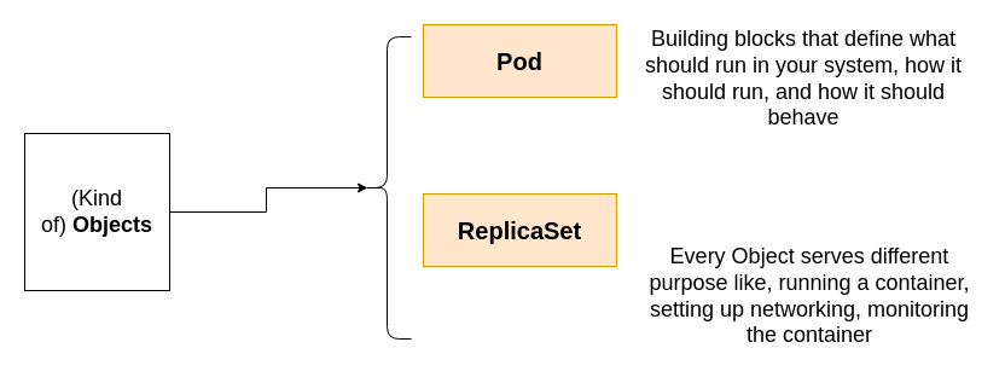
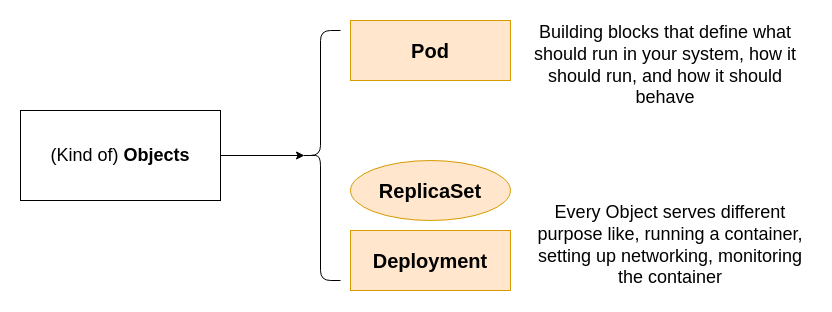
  <mxCell id="0" />
  <mxCell id="1" parent="0" />
- <mxCell id="2" value="&lt;font style=&quot;font-size: 18px;&quot;&gt;(Kind of)&amp;nbsp;&lt;b&gt;Objects&lt;/b&gt;&lt;/font&gt;" style="rounded=0;whiteSpace=wrap;html=1;" parent="1" vertex="1"><mxGeometry x="20" y="110" width="120" height="130" as="geometry" /></mxCell>
+ <mxCell id="2" value="&lt;font style=&quot;font-size: 18px;&quot;&gt;(Kind of)&amp;nbsp;&lt;b&gt;Objects&lt;/b&gt;&lt;/font&gt;" style="rounded=0;whiteSpace=wrap;html=1;" parent="1" vertex="1"><mxGeometry x="20" y="110" width="200" height="90" as="geometry" /></mxCell>
  <mxCell id="3" value="&lt;font style=&quot;font-size: 20px;&quot;&gt;&lt;b&gt;Pod&lt;/b&gt;&lt;/font&gt;" style="rounded=0;whiteSpace=wrap;html=1;fillColor=#ffe6cc;strokeColor=#d79b00;" parent="1" vertex="1"><mxGeometry x="350" y="20" width="160" height="60" as="geometry" /></mxCell>
- <mxCell id="4" value="&lt;font style=&quot;font-size: 20px;&quot;&gt;&lt;b&gt;ReplicaSet&lt;/b&gt;&lt;/font&gt;" style="rounded=0;whiteSpace=wrap;html=1;fillColor=#ffe6cc;strokeColor=#d79b00;" parent="1" vertex="1"><mxGeometry x="350" y="160" width="160" height="60" as="geometry" /></mxCell>
+ <mxCell id="4" value="&lt;font style=&quot;font-size: 20px;&quot;&gt;&lt;b&gt;ReplicaSet&lt;/b&gt;&lt;/font&gt;" style="ellipse;whiteSpace=wrap;html=1;fillColor=#ffe6cc;strokeColor=#d79b00;" parent="1" vertex="1"><mxGeometry x="350" y="160" width="160" height="60" as="geometry" /></mxCell>
+ <mxCell id="5" value="&lt;font style=&quot;font-size: 20px;&quot;&gt;&lt;b&gt;Deployment&lt;/b&gt;&lt;/font&gt;" style="rounded=0;whiteSpace=wrap;html=1;fillColor=#ffe6cc;strokeColor=#d79b00;" parent="1" vertex="1"><mxGeometry x="350" y="230" width="160" height="60" as="geometry" /></mxCell>
  <mxCell id="6" value="" style="shape=curlyBracket;whiteSpace=wrap;html=1;rounded=1;labelPosition=left;verticalLabelPosition=middle;align=right;verticalAlign=middle;" parent="1" vertex="1"><mxGeometry x="300" y="30" width="40" height="250" as="geometry" /></mxCell>
  <mxCell id="7" style="edgeStyle=orthogonalEdgeStyle;rounded=0;orthogonalLoop=1;jettySize=auto;html=1;entryX=0.1;entryY=0.5;entryDx=0;entryDy=0;entryPerimeter=0;" parent="1" source="2" target="6" edge="1"><mxGeometry relative="1" as="geometry" /></mxCell>
  <mxCell id="8" value="&lt;font style=&quot;font-size: 18px;&quot;&gt;Building blocks that define what should run in your system, how it should run, and how it should behave&lt;/font&gt;" style="text;html=1;align=center;verticalAlign=middle;whiteSpace=wrap;rounded=0;" parent="1" vertex="1"><mxGeometry x="530" y="50" width="270" height="30" as="geometry" /></mxCell>
  <mxCell id="9" value="&lt;font style=&quot;font-size: 18px;&quot;&gt;Every Object serves different purpose like, running a container, setting up networking, monitoring the container&lt;/font&gt;" style="text;html=1;align=center;verticalAlign=middle;whiteSpace=wrap;rounded=0;" parent="1" vertex="1"><mxGeometry x="530" y="230" width="280" height="30" as="geometry" /></mxCell>
